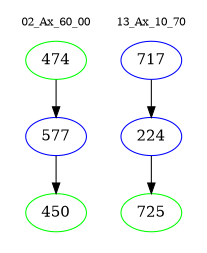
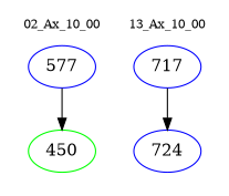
  digraph {
    node [color=green]
    edge [color=black]
-   n1 [label=474]
    n2 [color=blue label=577]
    n3 [label=450]
    n4 [color=blue label=717]
-   n5 [color=blue label=224]
-   n6 [label=725]
+   n5 [color=blue label=724]
    subgraph cluster_1 {
      color=white
      fontsize=10
-     label="02_Ax_60_00"
-     n1
+     label="02_Ax_10_00"
      n2
      n3
    }
    subgraph cluster_2 {
      color=white
      fontsize=10
-     label="13_Ax_10_70"
+     label="13_Ax_10_00"
      n4
      n5
-     n6
    }
-   n1 -> n2
    n2 -> n3
    n4 -> n5
-   n5 -> n6
  }
